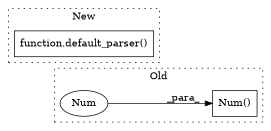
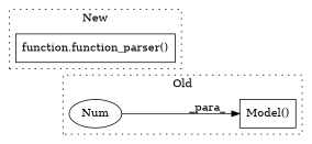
  digraph {
    rankdir=LR
    node [a=75 shape=box]
-   n1 [l="13,1" label="Num()" s="1356,1370"]
+   n1 [l="13,1" label="Model()" s="1356,1370"]
    n2 [a=76 l=1 label=Num s=1369 shape=ellipse]
-   n3 [l=16 label="function.default_parser()" s=1410]
+   n3 [l=16 label="function.function_parser()" s=1410]
    subgraph cluster_1 {
      label=Old
      style=dotted
      n1
      n2
    }
    subgraph cluster_2 {
      label=New
      style=dotted
      n3
    }
    n2 -> n1 [label=_para_]
  }
